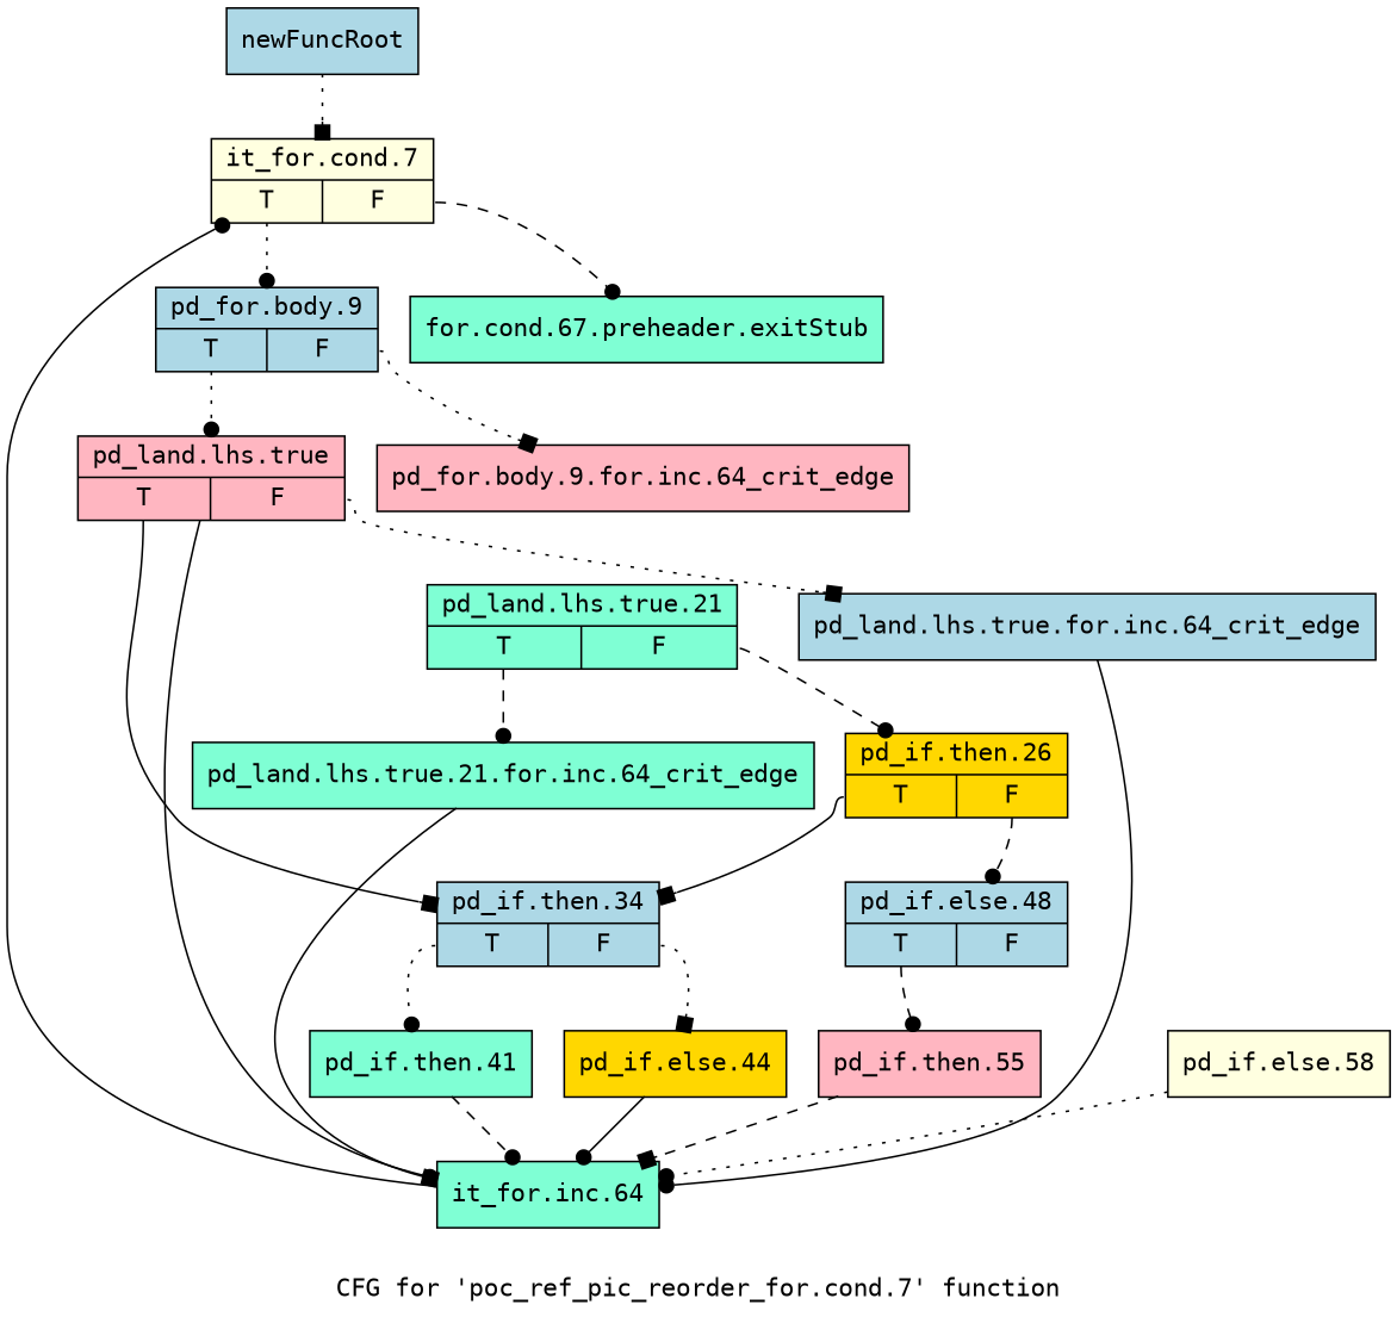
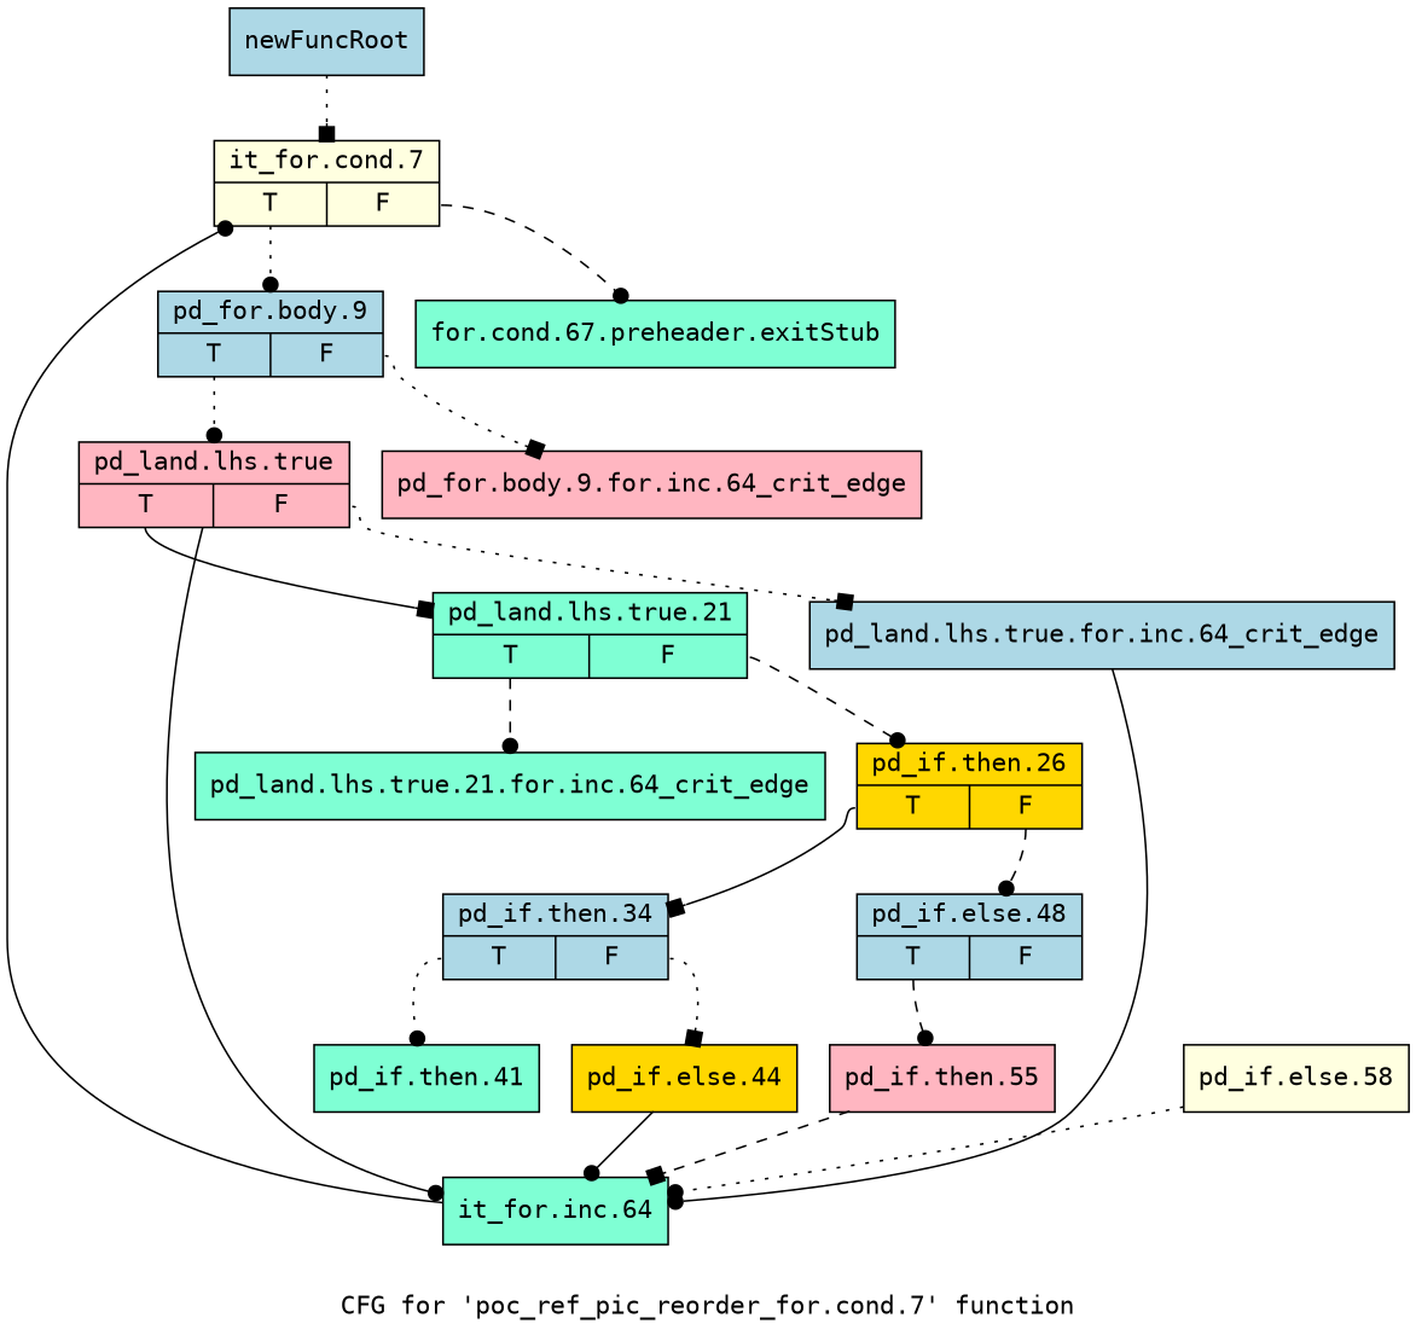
  digraph {
    fontname="DejaVu Sans Mono"
    label="CFG for 'poc_ref_pic_reorder_for.cond.7' function"
    node [fillcolor=lightblue fontname="DejaVu Sans Mono" shape=record style=filled]
    edge [arrowhead=dot fontname="DejaVu Sans Mono" style=dotted]
    n1 [label="{newFuncRoot}"]
    n2 [fillcolor=lightyellow label="{it_for.cond.7|{<s0>T|<s1>F}}"]
    n3 [fillcolor=aquamarine label="{for.cond.67.preheader.exitStub}"]
    n4 [label="{pd_for.body.9|{<s0>T|<s1>F}}"]
    n5 [fillcolor=lightpink label="{pd_land.lhs.true|{<s0>T|<s1>F}}"]
    n6 [fillcolor=lightpink label="{pd_for.body.9.for.inc.64_crit_edge}"]
    n7 [fillcolor=aquamarine label="{pd_land.lhs.true.21|{<s0>T|<s1>F}}"]
    n8 [label="{pd_land.lhs.true.for.inc.64_crit_edge}"]
    n9 [fillcolor=aquamarine label="{it_for.inc.64}"]
    n10 [fillcolor=aquamarine label="{pd_land.lhs.true.21.for.inc.64_crit_edge}"]
    n11 [fillcolor=gold label="{pd_if.then.26|{<s0>T|<s1>F}}"]
    n12 [label="{pd_if.then.34|{<s0>T|<s1>F}}"]
    n13 [label="{pd_if.else.48|{<s0>T|<s1>F}}"]
    n14 [fillcolor=aquamarine label="{pd_if.then.41}"]
    n15 [fillcolor=gold label="{pd_if.else.44}"]
    n16 [fillcolor=lightpink label="{pd_if.then.55}"]
    n17 [fillcolor=lightyellow label="{pd_if.else.58}"]
    n1 -> n2 [arrowhead=box]
    n2 -> n3 [style=dashed tailport=s1]
    n2 -> n4 [tailport=s0]
    n4 -> n5 [tailport=s0]
    n4 -> n6 [arrowhead=box tailport=s1]
-   n5 -> n12 [arrowhead=box style=solid tailport=s0]
+   n5 -> n7 [arrowhead=box style=solid tailport=s0]
    n5 -> n8 [arrowhead=box tailport=s1]
    n5 -> n9 [style=solid]
    n7 -> n10 [style=dashed tailport=s0]
    n7 -> n11 [style=dashed tailport=s1]
    n8 -> n9 [style=solid]
    n9 -> n2 [style=solid]
-   n10 -> n9 [arrowhead=box style=solid]
    n11 -> n12 [arrowhead=box style=solid tailport=s0]
    n11 -> n13 [style=dashed tailport=s1]
    n12 -> n14 [tailport=s0]
    n12 -> n15 [arrowhead=box tailport=s1]
    n13 -> n16 [style=dashed tailport=s0]
-   n14 -> n9 [style=dashed]
    n15 -> n9 [style=solid]
    n16 -> n9 [arrowhead=box style=dashed]
    n17 -> n9
  }
